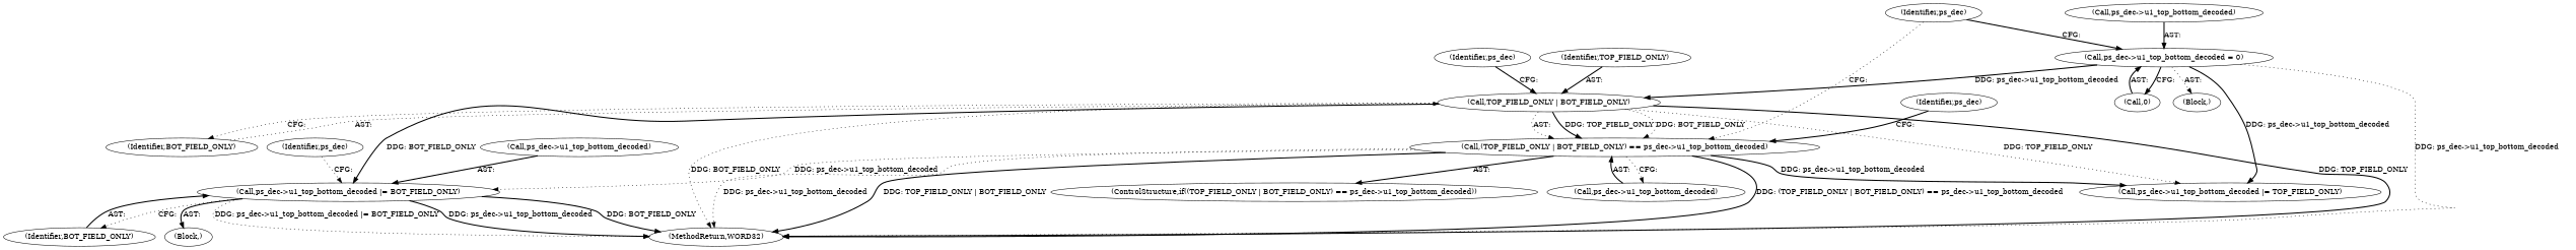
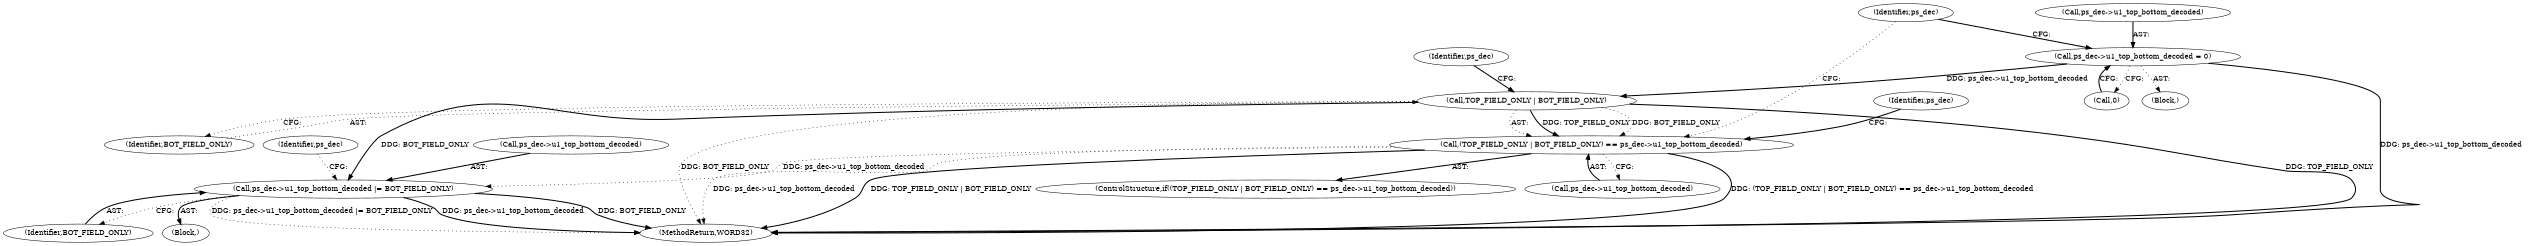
  digraph {
    edge [style=bold]
    n1 [label="(Call,ps_dec->u1_top_bottom_decoded |= BOT_FIELD_ONLY)"]
    n2 [label="(MethodReturn,WORD32)"]
    n3 [label="(Identifier,BOT_FIELD_ONLY)"]
    n4 [label="(Block,)"]
    n5 [label="(Call,ps_dec->u1_top_bottom_decoded = 0)"]
-   n6 [label="(Call,ps_dec->u1_top_bottom_decoded |= TOP_FIELD_ONLY)"]
    n7 [label="(Block,)"]
    n8 [label="(Call,0)"]
    n9 [label="(Call,TOP_FIELD_ONLY | BOT_FIELD_ONLY)"]
    n10 [label="(Call,(TOP_FIELD_ONLY | BOT_FIELD_ONLY) == ps_dec->u1_top_bottom_decoded)"]
    n11 [label="(ControlStructure,if((TOP_FIELD_ONLY | BOT_FIELD_ONLY) == ps_dec->u1_top_bottom_decoded))"]
    n12 [label="(Call,ps_dec->u1_top_bottom_decoded)"]
    n13 [label="(Identifier,BOT_FIELD_ONLY)"]
    n14 [label="(Call,ps_dec->u1_top_bottom_decoded)"]
    n15 [label="(Identifier,ps_dec)"]
    n16 [label="(Call,ps_dec->u1_top_bottom_decoded)"]
    n17 [label="(Identifier,ps_dec)"]
    n18 [label="(Identifier,ps_dec)"]
    n19 [label="(Identifier,ps_dec)"]
-   n20 [label="(Identifier,TOP_FIELD_ONLY)"]
    n1 -> n2 [label="DDG: BOT_FIELD_ONLY"]
    n1 -> n2 [label="DDG: ps_dec->u1_top_bottom_decoded |= BOT_FIELD_ONLY" style=dotted]
    n1 -> n2 [label="DDG: ps_dec->u1_top_bottom_decoded"]
    n1 -> n3 [label="CFG: " style=dotted]
    n1 -> n4 [label="AST: "]
    n3 -> n1 [label="AST: "]
-   n5 -> n2 [label="DDG: ps_dec->u1_top_bottom_decoded" style=dotted]
-   n5 -> n6 [label="DDG: ps_dec->u1_top_bottom_decoded"]
+   n5 -> n2 [label="DDG: ps_dec->u1_top_bottom_decoded"]
    n5 -> n7 [label="AST: " style=dotted]
-   n5 -> n8 [label="CFG: "]
+   n5 -> n8 [label="CFG: " style=dotted]
    n5 -> n9 [label="DDG: ps_dec->u1_top_bottom_decoded"]
-   n8 -> n5 [label="AST: "]
+   n8 -> n5 [label="CFG: "]
    n9 -> n1 [label="DDG: BOT_FIELD_ONLY"]
    n9 -> n2 [label="DDG: TOP_FIELD_ONLY"]
    n9 -> n2 [label="DDG: BOT_FIELD_ONLY" style=dotted]
-   n9 -> n6 [label="DDG: TOP_FIELD_ONLY" style=dotted]
    n9 -> n10 [label="AST: " style=dotted]
    n9 -> n10 [label="DDG: TOP_FIELD_ONLY"]
    n9 -> n10 [label="DDG: BOT_FIELD_ONLY" style=dotted]
    n9 -> n13 [label="CFG: " style=dotted]
    n10 -> n1 [label="DDG: ps_dec->u1_top_bottom_decoded" style=dotted]
    n10 -> n2 [label="DDG: (TOP_FIELD_ONLY | BOT_FIELD_ONLY) == ps_dec->u1_top_bottom_decoded"]
    n10 -> n2 [label="DDG: ps_dec->u1_top_bottom_decoded" style=dotted]
    n10 -> n2 [label="DDG: TOP_FIELD_ONLY | BOT_FIELD_ONLY"]
-   n10 -> n6 [label="DDG: ps_dec->u1_top_bottom_decoded"]
    n10 -> n11 [label="AST: "]
    n10 -> n12 [label="CFG: " style=dotted]
    n12 -> n10 [label="AST: "]
    n13 -> n9 [label="AST: " style=dotted]
    n14 -> n1 [label="AST: "]
    n15 -> n5 [label="CFG: "]
    n15 -> n10 [label="CFG: " style=dotted]
    n16 -> n5 [label="AST: "]
    n17 -> n10 [label="CFG: "]
    n18 -> n1 [label="CFG: " style=dotted]
    n19 -> n9 [label="CFG: "]
-   n20 -> n9 [label="AST: "]
  }
